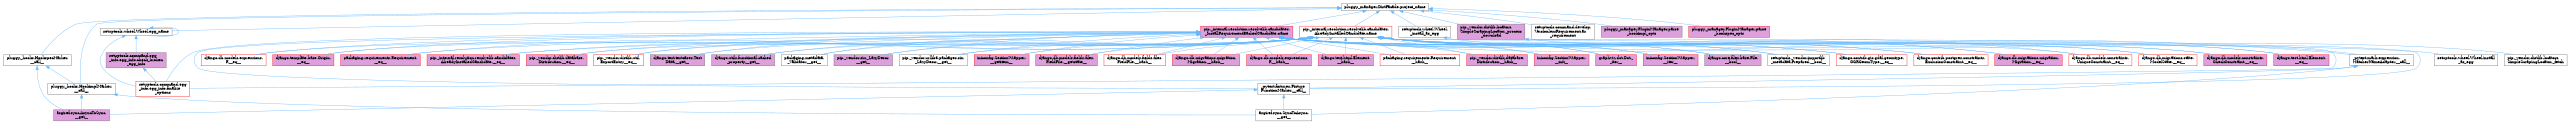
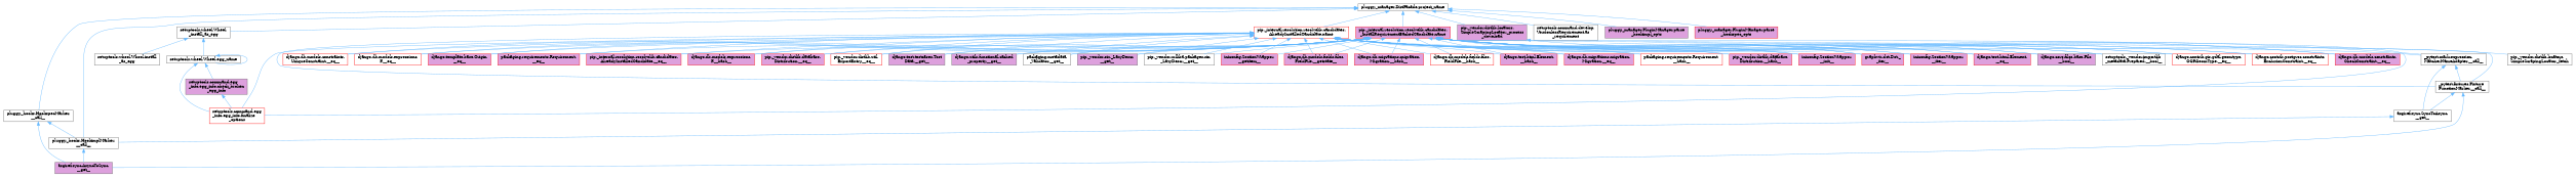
  digraph {
    fontname="DejaVu Serif"
    rankdir=TB
    node [color=red fillcolor=plum fontname="DejaVu Serif" fontsize=10 shape=box style=filled]
    edge [color=steelblue1 dir=back fontname="DejaVu Serif" fontsize=10 labelfontname=Helvetica labelfontsize=10 style=solid]
    n1 [color=gray40 fillcolor=white fontcolor=black height=0.2 label="pluggy._manager.DistFacade.project_name" width=0.4]
    n2 [color=grey40 fillcolor=white height=0.2 label="pluggy._hooks.HookimplMarker.\l__call__" width=0.4]
    n3 [color=grey40 fillcolor=white height=0.2 label="pluggy._hooks.HookspecMarker.\l__call__" width=0.4]
    n4 [color=grey40 fillcolor=white height=0.2 label="setuptools.wheel.Wheel.\l_install_as_egg" width=0.4]
    n5 [color=grey40 height=0.2 label="pip._vendor.distlib.locators.\lSimpleScrapingLocator._process\l_download" width=0.4]
    n6 [color=grey40 fillcolor=white height=0.2 label="setuptools.command.develop.\lVersionlessRequirement.as\l_requirement" width=0.4]
    n7 [color=grey40 fillcolor=white height=0.2 label="setuptools.wheel.Wheel.egg_name" width=0.4]
    n8 [height=0.2 label="pip._internal.resolution.resolvelib.candidates.\l_InstallRequirementBackedCandidate.name" width=0.4]
    n9 [fillcolor=white height=0.2 label="pip._internal.resolution.resolvelib.candidates.\lAlreadyInstalledCandidate.name" width=0.4]
    n10 [color=grey40 height=0.2 label="pluggy._manager.PluginManager.parse\l_hookimpl_opts" width=0.4]
    n11 [height=0.2 label="pluggy._manager.PluginManager.parse\l_hookspec_opts" width=0.4]
    n12 [color=grey40 height=0.2 label="asgiref.sync.AsyncToSync.\l__get__" width=0.4]
    n13 [color=grey40 fillcolor=white height=0.2 label="asgiref.sync.SyncToAsync.\l__get__" width=0.4]
    n14 [color=grey40 fillcolor=white height=0.2 label="setuptools.wheel.Wheel.install\l_as_egg" width=0.4]
    n15 [color=grey40 fillcolor=white height=0.2 label="pip._vendor.distlib.locators.\lSimpleScrapingLocator._fetch" width=0.4]
    n16 [color=grey40 height=0.2 label="setuptools.command.egg\l_info.egg_info.check_broken\l_egg_info" width=0.4]
    n17 [fillcolor=white height=0.2 label="setuptools.command.egg\l_info.egg_info.finalize\l_options" width=0.4]
    n18 [color=grey40 height=0.2 label="django.core.files.base.File.\l__bool__" width=0.4]
    n19 [color=grey40 fillcolor=white height=0.2 label="setuptools._vendor.importlib\l_metadata.Prepared.__bool__" width=0.4]
    n20 [color=grey40 fillcolor=white height=0.2 label="_pytest.fixtures.Fixture\lFunctionMarker.__call__" width=0.4]
    n21 [color=grey40 fillcolor=white height=0.2 label="_pytest.mark.expression.\lMatcherNameAdapter.__call__" width=0.4]
    n22 [fillcolor=white height=0.2 label="django.contrib.gis.gdal.geomtype.\lOGRGeomType.__eq__" width=0.4]
    n23 [fillcolor=white height=0.2 label="django.contrib.postgres.constraints.\lExclusionConstraint.__eq__" width=0.4]
    n24 [height=0.2 label="django.db.migrations.migration.\lMigration.__eq__" width=0.4]
-   n25 [fillcolor=white height=0.2 label="django.db.migrations.state.\lModelState.__eq__" width=0.4]
    n26 [height=0.2 label="django.db.models.constraints.\lCheckConstraint.__eq__" width=0.4]
    n27 [fillcolor=white height=0.2 label="django.db.models.constraints.\lUniqueConstraint.__eq__" width=0.4]
    n28 [fillcolor=white height=0.2 label="django.db.models.expressions.\lF.__eq__" width=0.4]
    n29 [height=0.2 label="django.template.base.Origin.\l__eq__" width=0.4]
    n30 [height=0.2 label="django.test.html.Element.\l__eq__" width=0.4]
    n31 [height=0.2 label="packaging.requirements.Requirement.\l__eq__" width=0.4]
    n32 [height=0.2 label="pip._internal.resolution.resolvelib.candidates.\lAlreadyInstalledCandidate.__eq__" width=0.4]
    n33 [height=0.2 label="pip._vendor.distlib.database.\lDistribution.__eq__" width=0.4]
    n34 [fillcolor=white height=0.2 label="pip._vendor.distlib.util.\lExportEntry.__eq__" width=0.4]
    n35 [color=grey40 height=0.2 label="django.test.testcases.Test\lData.__get__" width=0.4]
    n36 [color=grey40 height=0.2 label="django.utils.functional.cached\l_property.__get__" width=0.4]
    n37 [color=grey40 fillcolor=white height=0.2 label="packaging.metadata.\l_Validator.__get__" width=0.4]
    n38 [color=grey40 height=0.2 label="pip._vendor.six._LazyDescr.\l__get__" width=0.4]
    n39 [color=grey40 fillcolor=white height=0.2 label="pip._vendor.urllib3.packages.six.\l_LazyDescr.__get__" width=0.4]
    n40 [height=0.2 label="iniconfig.SectionWrapper.\l__getitem__" width=0.4]
    n41 [height=0.2 label="django.db.models.fields.files.\lFieldFile.__getstate__" width=0.4]
    n42 [height=0.2 label="django.db.migrations.migration.\lMigration.__hash__" width=0.4]
    n43 [height=0.2 label="django.db.models.expressions.\lF.__hash__" width=0.4]
    n44 [fillcolor=white height=0.2 label="django.db.models.fields.files.\lFieldFile.__hash__" width=0.4]
    n45 [height=0.2 label="django.test.html.Element.\l__hash__" width=0.4]
    n46 [fillcolor=white height=0.2 label="packaging.requirements.Requirement.\l__hash__" width=0.4]
    n47 [height=0.2 label="pip._vendor.distlib.database.\lDistribution.__hash__" width=0.4]
    n48 [height=0.2 label="iniconfig.SectionWrapper.\l__init__" width=0.4]
    n49 [height=0.2 label="graphviz.dot.Dot._\l_iter__" width=0.4]
    n50 [height=0.2 label="iniconfig.SectionWrapper.\l__iter__" width=0.4]
    n1 -> n2
    n1 -> n3
    n1 -> n4
    n1 -> n5
    n1 -> n6
-   n1 -> n7
+   n4 -> n7
    n1 -> n8
    n1 -> n9
    n1 -> n10
    n1 -> n11
    n2 -> n12
-   n2 -> n13
+   n13 -> n2
    n3 -> n2
    n3 -> n12
    n4 -> n14
    n5 -> n15
    n7 -> n7
    n7 -> n16
    n7 -> n17
    n8 -> n17
    n8 -> n18
    n8 -> n19
    n8 -> n20
    n8 -> n21
    n8 -> n22
    n8 -> n23
    n8 -> n24
-   n8 -> n25
    n8 -> n26
    n8 -> n27
    n8 -> n28
    n8 -> n29
    n8 -> n30
    n8 -> n31
    n8 -> n32
    n8 -> n33
    n8 -> n34
    n8 -> n35
    n8 -> n36
    n8 -> n37
    n8 -> n38
    n8 -> n39
    n8 -> n40
    n8 -> n41
    n8 -> n42
    n8 -> n43
    n8 -> n44
    n8 -> n45
    n8 -> n46
    n8 -> n47
    n8 -> n48
    n8 -> n49
    n8 -> n50
    n9 -> n17
    n9 -> n18
    n9 -> n19
    n9 -> n20
    n9 -> n21
    n9 -> n22
    n9 -> n23
    n9 -> n24
-   n9 -> n25
    n9 -> n26
    n9 -> n27
    n9 -> n28
    n9 -> n29
    n9 -> n30
    n9 -> n31
    n9 -> n32
    n9 -> n33
    n9 -> n34
    n9 -> n35
    n9 -> n36
    n9 -> n37
    n9 -> n38
    n9 -> n39
    n9 -> n40
    n9 -> n41
    n9 -> n42
    n9 -> n43
    n9 -> n44
    n9 -> n45
    n9 -> n46
    n9 -> n47
    n9 -> n48
    n9 -> n49
    n9 -> n50
    n16 -> n17
    n20 -> n12
    n20 -> n13
    n21 -> n13
    n21 -> n20
  }
